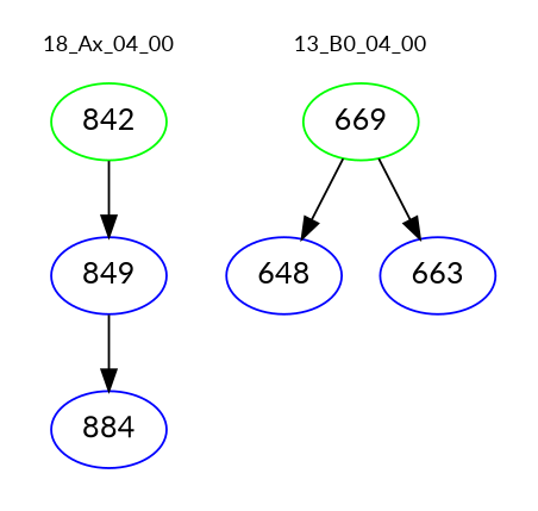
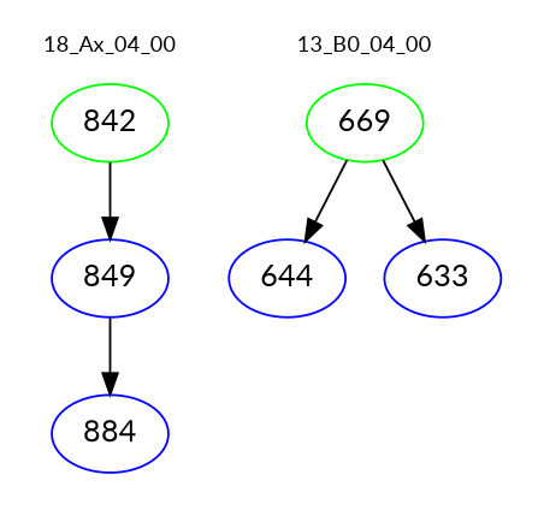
  digraph {
    fontname=Lato
    node [color=blue fontname=Lato]
    edge [color=black fontname=Lato]
    n1 [color=green label=842]
    n2 [label=849]
    n3 [label=884]
    n4 [color=green label=669]
-   n5 [label=648]
-   n6 [label=663]
+   n5 [label=644]
+   n6 [label=633]
    subgraph cluster_1 {
      color=white
      fontsize=10
      label="18_Ax_04_00"
      n1
      n2
      n3
    }
    subgraph cluster_2 {
      color=white
      fontsize=10
      label="13_B0_04_00"
      n4
      n5
      n6
    }
    n1 -> n2
    n2 -> n3
    n4 -> n5
    n4 -> n6
  }
